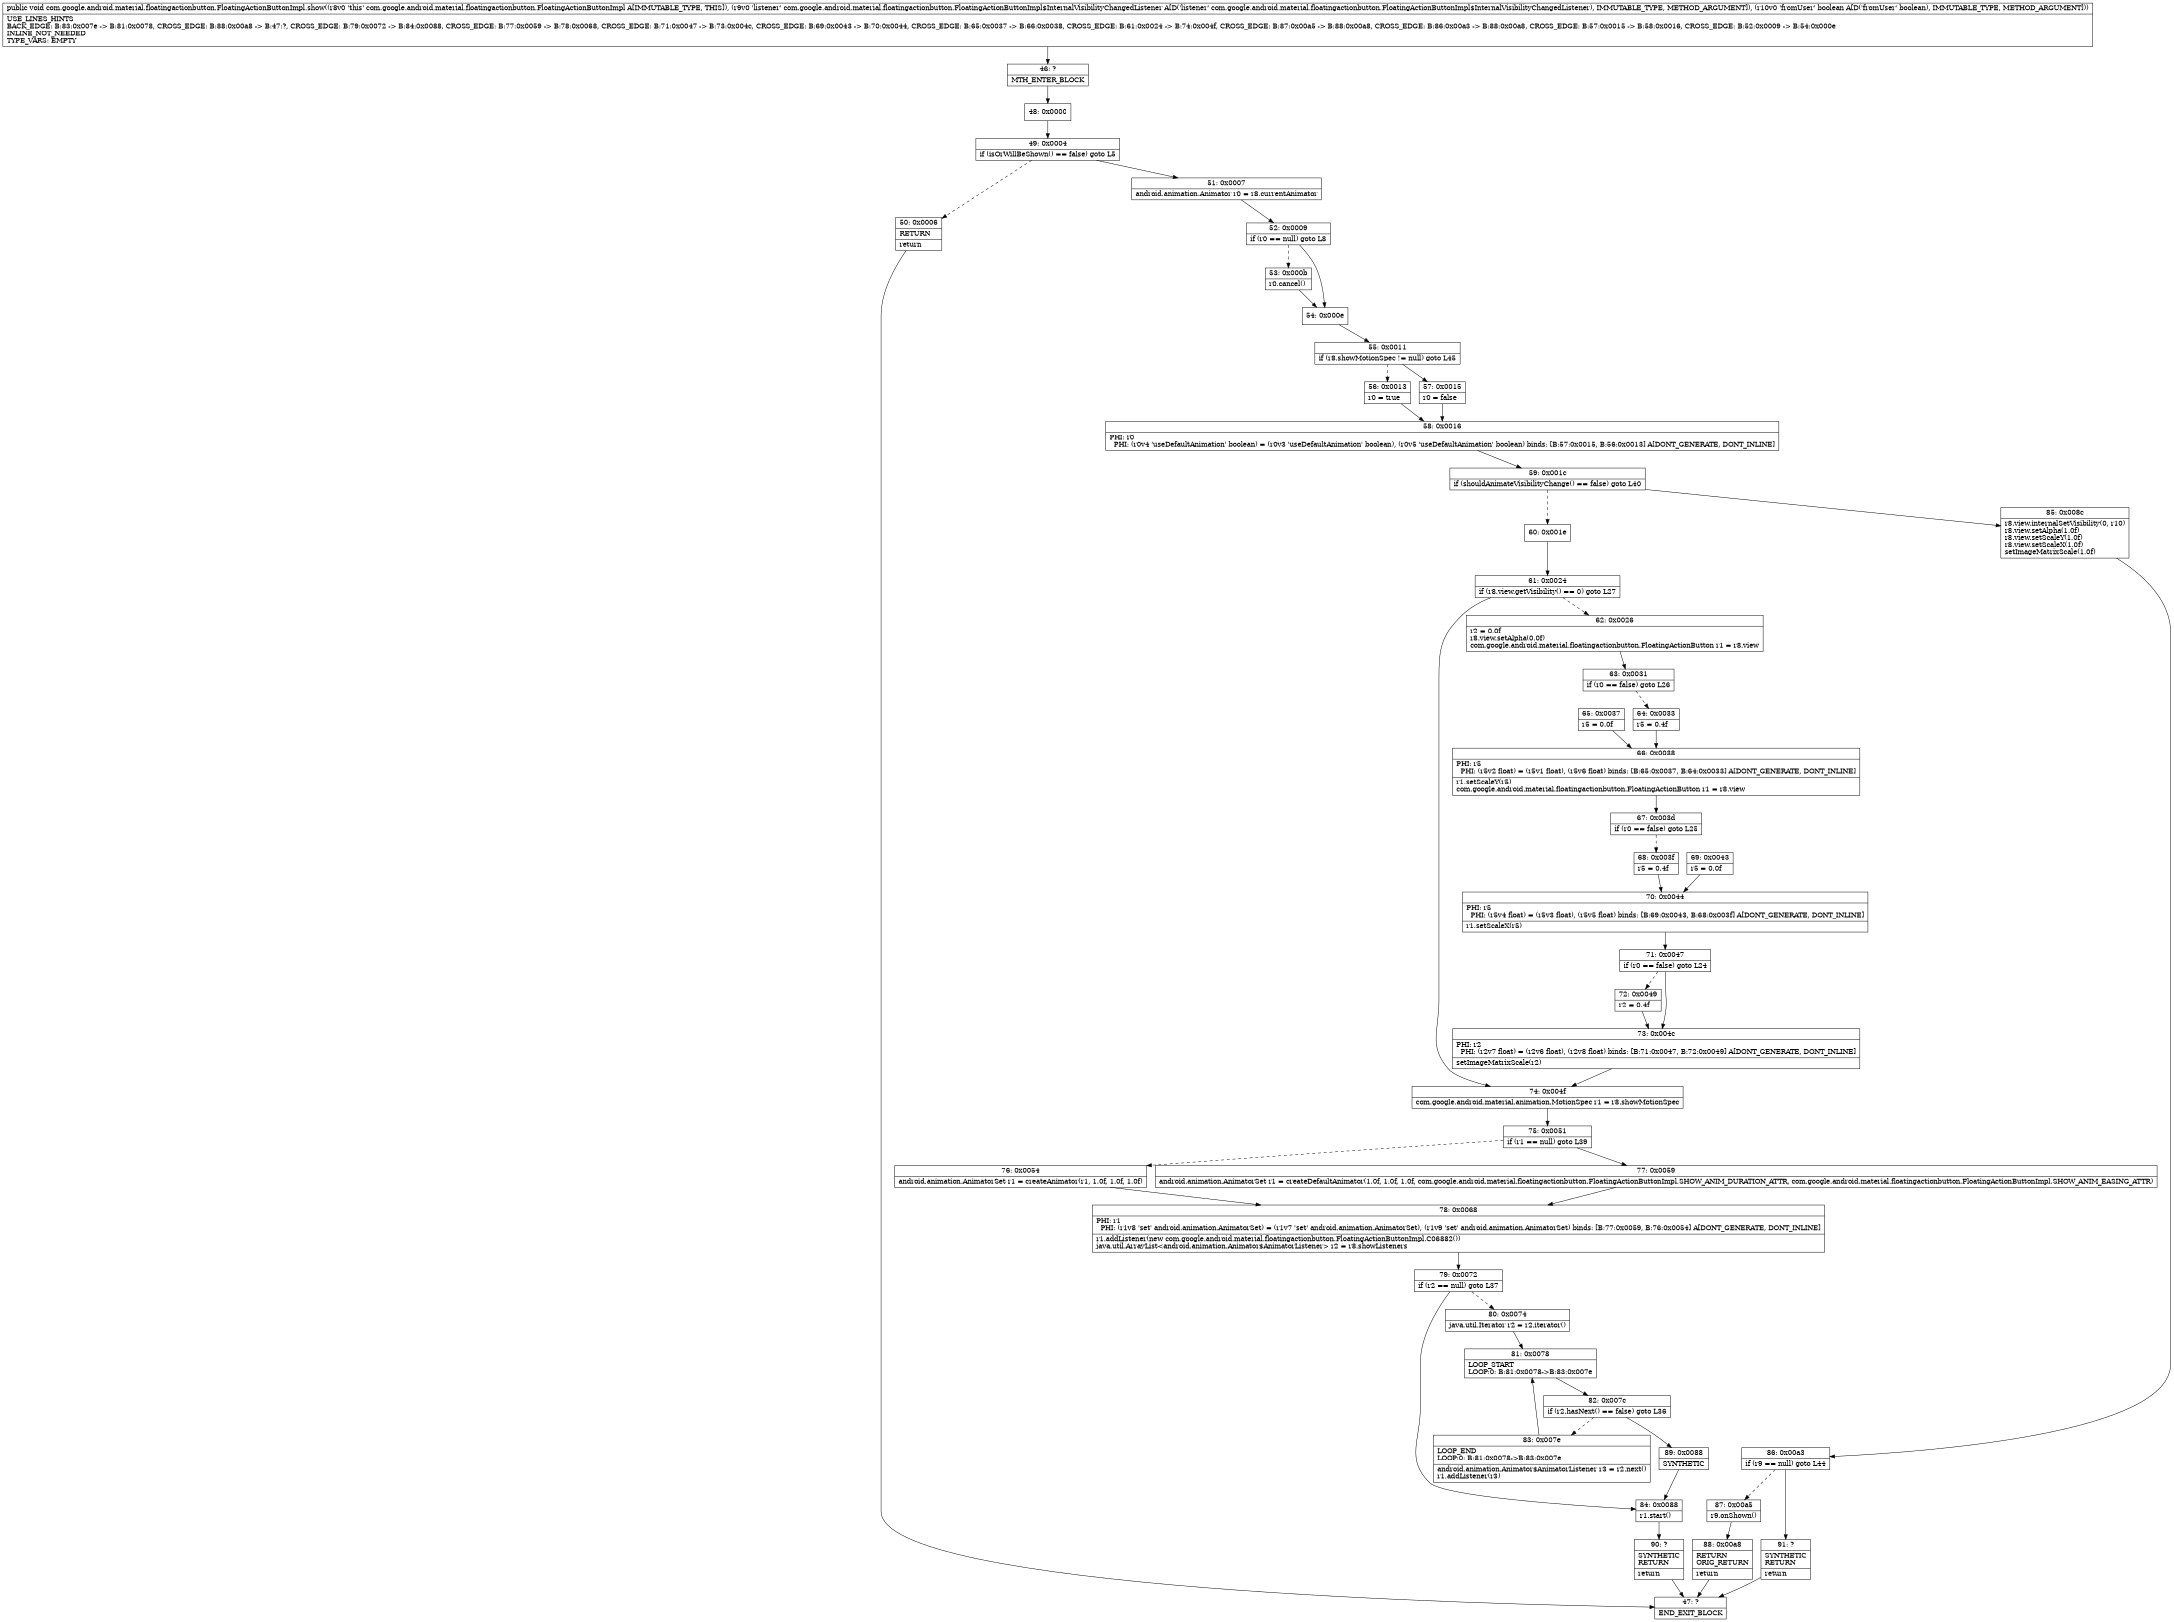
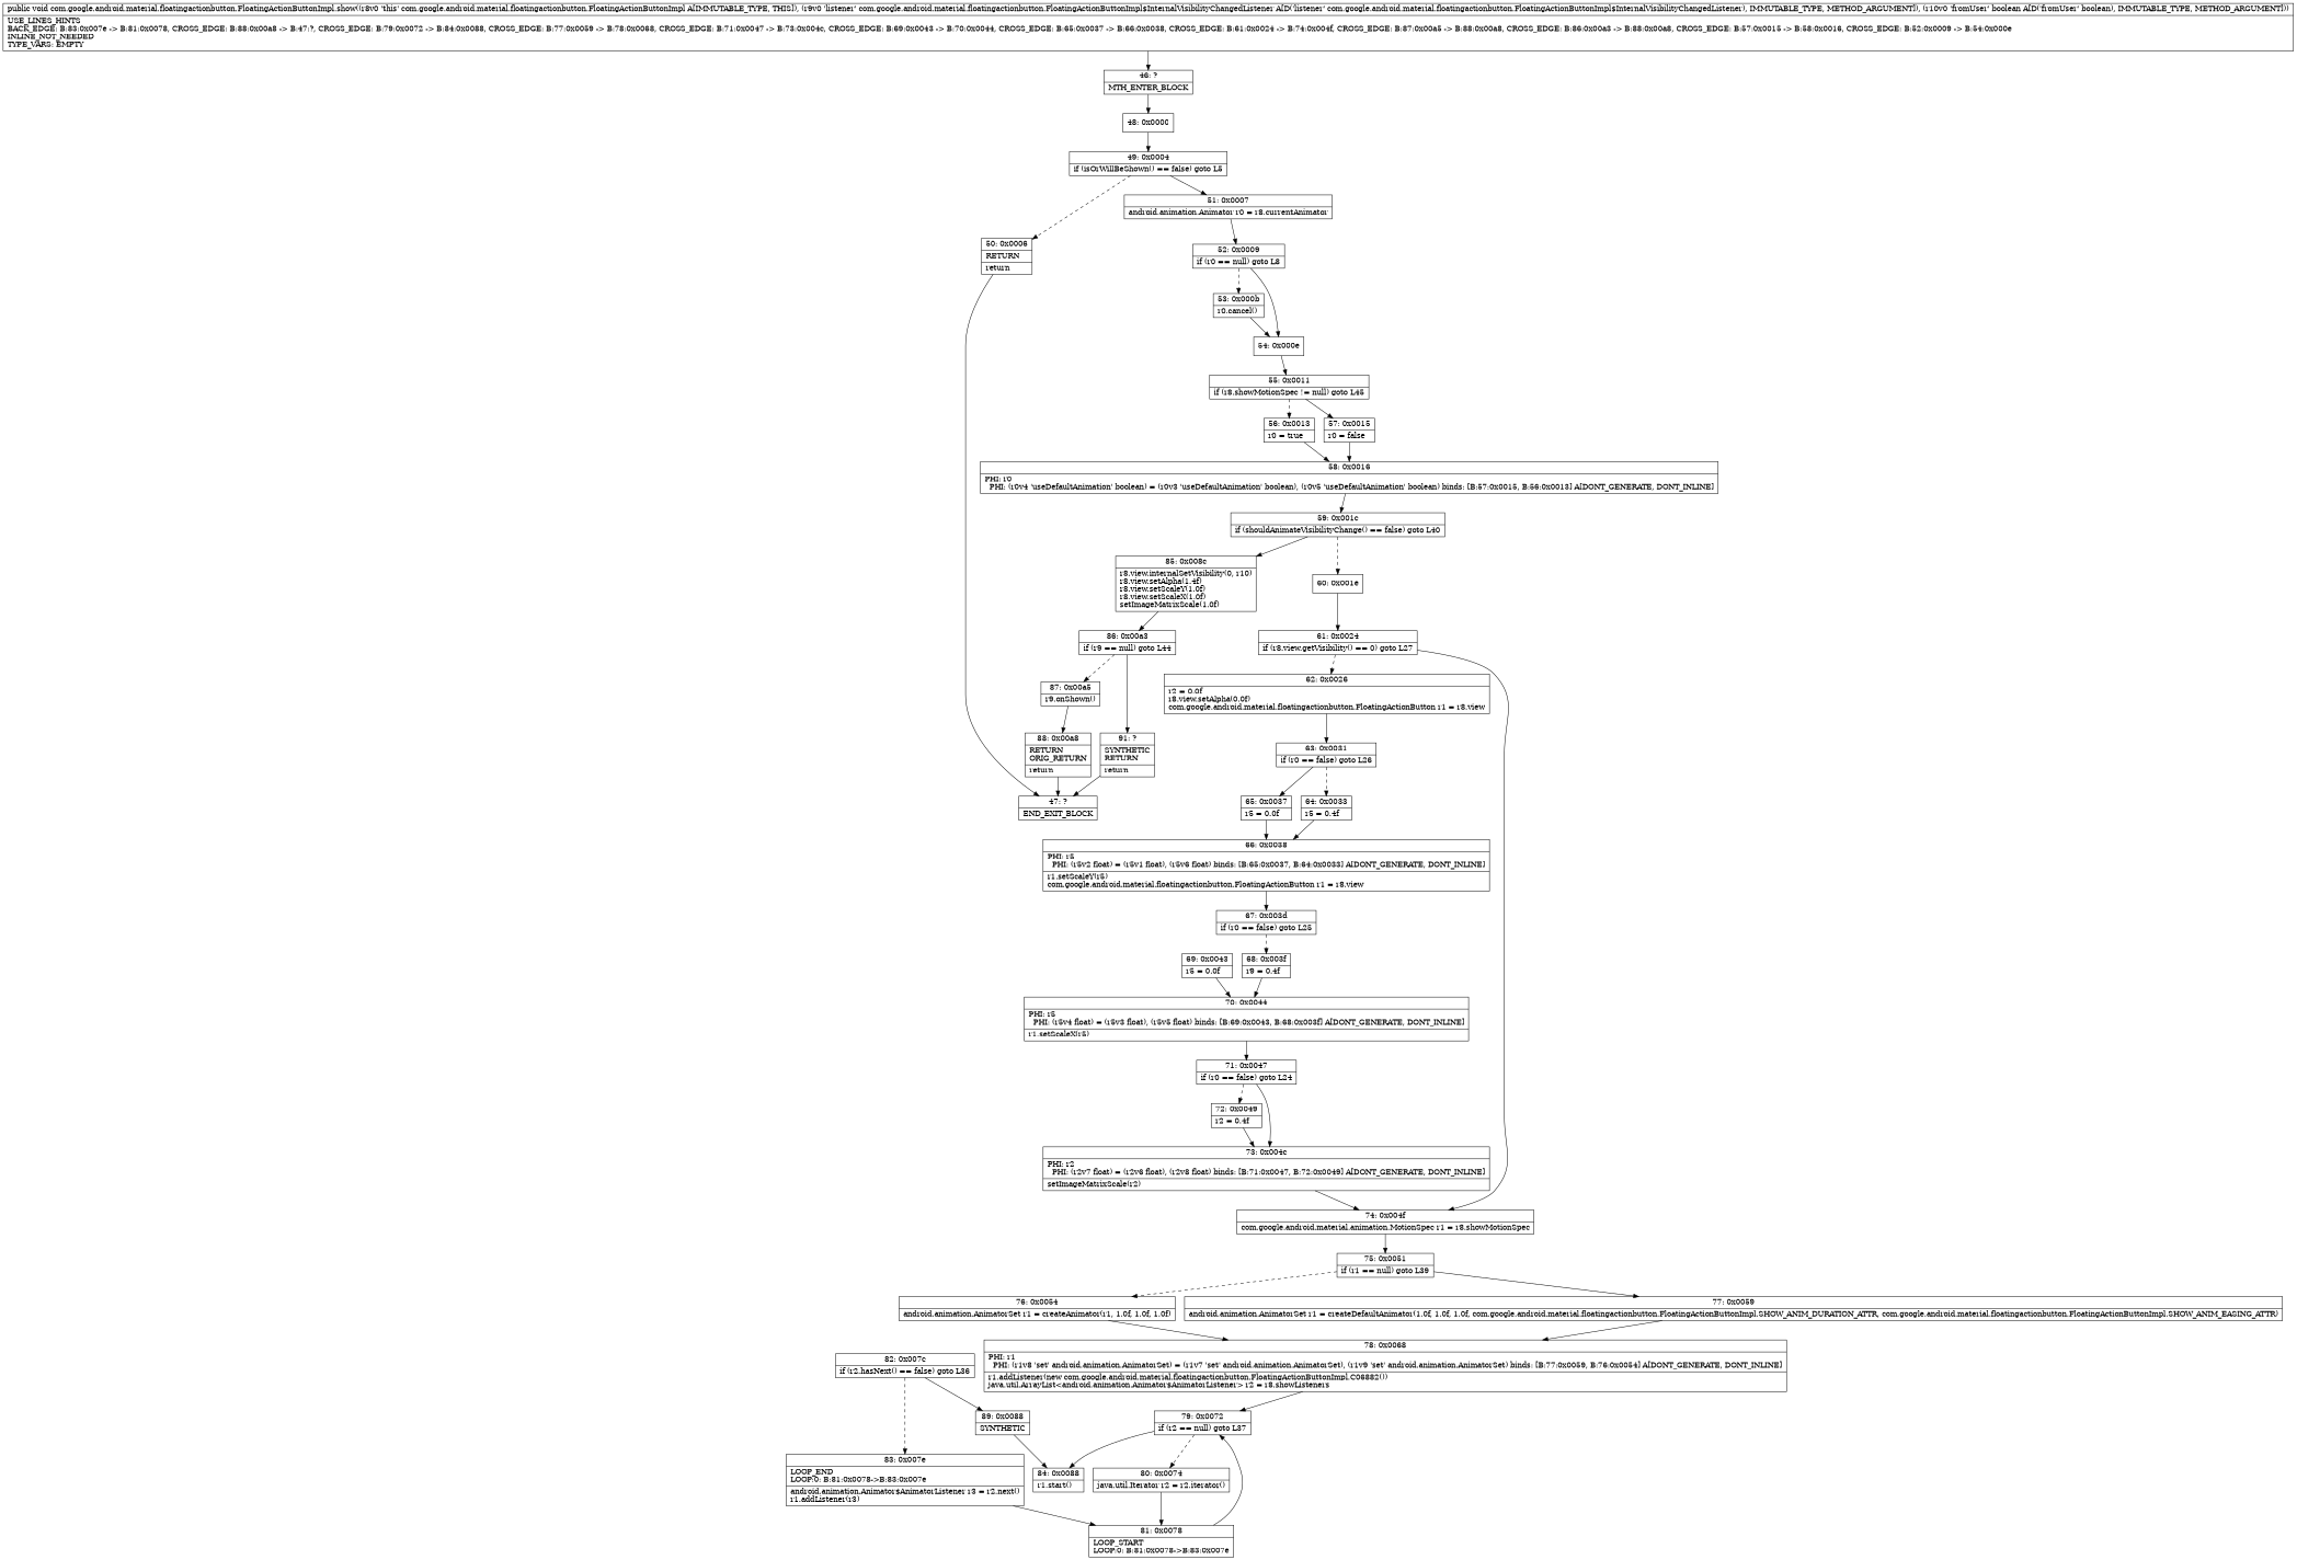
  digraph {
    node [shape=record]
    n1 [label="{46\:\ ?|MTH_ENTER_BLOCK\l}"]
    n2 [label="{48\:\ 0x0000}"]
    n3 [label="{49\:\ 0x0004|if (isOrWillBeShown() == false) goto L5\l}"]
    n4 [label="{50\:\ 0x0006|RETURN\l|return\l}"]
    n5 [label="{51\:\ 0x0007|android.animation.Animator r0 = r8.currentAnimator\l}"]
    n6 [label="{47\:\ ?|END_EXIT_BLOCK\l}"]
    n7 [label="{52\:\ 0x0009|if (r0 == null) goto L8\l}"]
    n8 [label="{53\:\ 0x000b|r0.cancel()\l}"]
    n9 [label="{54\:\ 0x000e}"]
    n10 [label="{55\:\ 0x0011|if (r8.showMotionSpec != null) goto L45\l}"]
    n11 [label="{56\:\ 0x0013|r0 = true\l}"]
    n12 [label="{57\:\ 0x0015|r0 = false\l}"]
    n13 [label="{58\:\ 0x0016|PHI: r0 \l  PHI: (r0v4 'useDefaultAnimation' boolean) = (r0v3 'useDefaultAnimation' boolean), (r0v5 'useDefaultAnimation' boolean) binds: [B:57:0x0015, B:56:0x0013] A[DONT_GENERATE, DONT_INLINE]\l}"]
    n14 [label="{59\:\ 0x001c|if (shouldAnimateVisibilityChange() == false) goto L40\l}"]
    n15 [label="{60\:\ 0x001e}"]
-   n16 [label="{85\:\ 0x008c|r8.view.internalSetVisibility(0, r10)\lr8.view.setAlpha(1.0f)\lr8.view.setScaleY(1.0f)\lr8.view.setScaleX(1.0f)\lsetImageMatrixScale(1.0f)\l}"]
+   n16 [label="{85\:\ 0x008c|r8.view.internalSetVisibility(0, r10)\lr8.view.setAlpha(1.4f)\lr8.view.setScaleY(1.0f)\lr8.view.setScaleX(1.0f)\lsetImageMatrixScale(1.0f)\l}"]
    n17 [label="{61\:\ 0x0024|if (r8.view.getVisibility() == 0) goto L27\l}"]
    n18 [label="{86\:\ 0x00a3|if (r9 == null) goto L44\l}"]
    n19 [label="{62\:\ 0x0026|r2 = 0.0f\lr8.view.setAlpha(0.0f)\lcom.google.android.material.floatingactionbutton.FloatingActionButton r1 = r8.view\l}"]
    n20 [label="{74\:\ 0x004f|com.google.android.material.animation.MotionSpec r1 = r8.showMotionSpec\l}"]
    n21 [label="{63\:\ 0x0031|if (r0 == false) goto L26\l}"]
    n22 [label="{75\:\ 0x0051|if (r1 == null) goto L39\l}"]
    n23 [label="{64\:\ 0x0033|r5 = 0.4f\l}"]
    n24 [label="{65\:\ 0x0037|r5 = 0.0f\l}"]
    n25 [label="{66\:\ 0x0038|PHI: r5 \l  PHI: (r5v2 float) = (r5v1 float), (r5v6 float) binds: [B:65:0x0037, B:64:0x0033] A[DONT_GENERATE, DONT_INLINE]\l|r1.setScaleY(r5)\lcom.google.android.material.floatingactionbutton.FloatingActionButton r1 = r8.view\l}"]
    n26 [label="{67\:\ 0x003d|if (r0 == false) goto L25\l}"]
-   n27 [label="{68\:\ 0x003f|r5 = 0.4f\l}"]
+   n27 [label="{68\:\ 0x003f|r9 = 0.4f\l}"]
    n28 [label="{70\:\ 0x0044|PHI: r5 \l  PHI: (r5v4 float) = (r5v3 float), (r5v5 float) binds: [B:69:0x0043, B:68:0x003f] A[DONT_GENERATE, DONT_INLINE]\l|r1.setScaleX(r5)\l}"]
    n29 [label="{69\:\ 0x0043|r5 = 0.0f\l}"]
    n30 [label="{71\:\ 0x0047|if (r0 == false) goto L24\l}"]
    n31 [label="{72\:\ 0x0049|r2 = 0.4f\l}"]
    n32 [label="{73\:\ 0x004c|PHI: r2 \l  PHI: (r2v7 float) = (r2v6 float), (r2v8 float) binds: [B:71:0x0047, B:72:0x0049] A[DONT_GENERATE, DONT_INLINE]\l|setImageMatrixScale(r2)\l}"]
    n33 [label="{76\:\ 0x0054|android.animation.AnimatorSet r1 = createAnimator(r1, 1.0f, 1.0f, 1.0f)\l}"]
    n34 [label="{77\:\ 0x0059|android.animation.AnimatorSet r1 = createDefaultAnimator(1.0f, 1.0f, 1.0f, com.google.android.material.floatingactionbutton.FloatingActionButtonImpl.SHOW_ANIM_DURATION_ATTR, com.google.android.material.floatingactionbutton.FloatingActionButtonImpl.SHOW_ANIM_EASING_ATTR)\l}"]
    n35 [label="{78\:\ 0x0068|PHI: r1 \l  PHI: (r1v8 'set' android.animation.AnimatorSet) = (r1v7 'set' android.animation.AnimatorSet), (r1v9 'set' android.animation.AnimatorSet) binds: [B:77:0x0059, B:76:0x0054] A[DONT_GENERATE, DONT_INLINE]\l|r1.addListener(new com.google.android.material.floatingactionbutton.FloatingActionButtonImpl.C06882())\ljava.util.ArrayList\<android.animation.Animator$AnimatorListener\> r2 = r8.showListeners\l}"]
    n36 [label="{79\:\ 0x0072|if (r2 == null) goto L37\l}"]
    n37 [label="{80\:\ 0x0074|java.util.Iterator r2 = r2.iterator()\l}"]
    n38 [label="{84\:\ 0x0088|r1.start()\l}"]
    n39 [label="{81\:\ 0x0078|LOOP_START\lLOOP:0: B:81:0x0078\-\>B:83:0x007e\l}"]
-   n40 [label="{90\:\ ?|SYNTHETIC\lRETURN\l|return\l}"]
    n41 [label="{82\:\ 0x007c|if (r2.hasNext() == false) goto L36\l}"]
    n42 [label="{83\:\ 0x007e|LOOP_END\lLOOP:0: B:81:0x0078\-\>B:83:0x007e\l|android.animation.Animator$AnimatorListener r3 = r2.next()\lr1.addListener(r3)\l}"]
    n43 [label="{89\:\ 0x0088|SYNTHETIC\l}"]
    n44 [label="{87\:\ 0x00a5|r9.onShown()\l}"]
    n45 [label="{91\:\ ?|SYNTHETIC\lRETURN\l|return\l}"]
    n46 [label="{88\:\ 0x00a8|RETURN\lORIG_RETURN\l|return\l}"]
    n47 [label="{public void com.google.android.material.floatingactionbutton.FloatingActionButtonImpl.show((r8v0 'this' com.google.android.material.floatingactionbutton.FloatingActionButtonImpl A[IMMUTABLE_TYPE, THIS]), (r9v0 'listener' com.google.android.material.floatingactionbutton.FloatingActionButtonImpl$InternalVisibilityChangedListener A[D('listener' com.google.android.material.floatingactionbutton.FloatingActionButtonImpl$InternalVisibilityChangedListener), IMMUTABLE_TYPE, METHOD_ARGUMENT]), (r10v0 'fromUser' boolean A[D('fromUser' boolean), IMMUTABLE_TYPE, METHOD_ARGUMENT]))  | USE_LINES_HINTS\lBACK_EDGE: B:83:0x007e \-\> B:81:0x0078, CROSS_EDGE: B:88:0x00a8 \-\> B:47:?, CROSS_EDGE: B:79:0x0072 \-\> B:84:0x0088, CROSS_EDGE: B:77:0x0059 \-\> B:78:0x0068, CROSS_EDGE: B:71:0x0047 \-\> B:73:0x004c, CROSS_EDGE: B:69:0x0043 \-\> B:70:0x0044, CROSS_EDGE: B:65:0x0037 \-\> B:66:0x0038, CROSS_EDGE: B:61:0x0024 \-\> B:74:0x004f, CROSS_EDGE: B:87:0x00a5 \-\> B:88:0x00a8, CROSS_EDGE: B:86:0x00a3 \-\> B:88:0x00a8, CROSS_EDGE: B:57:0x0015 \-\> B:58:0x0016, CROSS_EDGE: B:52:0x0009 \-\> B:54:0x000e\lINLINE_NOT_NEEDED\lTYPE_VARS: EMPTY\l}"]
    n1 -> n2
    n2 -> n3
    n3 -> n4 [style=dashed]
    n3 -> n5
    n4 -> n6
    n5 -> n7
    n7 -> n8 [style=dashed]
    n7 -> n9
    n8 -> n9
    n9 -> n10
    n10 -> n11 [style=dashed]
    n10 -> n12
    n11 -> n13
    n12 -> n13
    n13 -> n14
    n14 -> n15 [style=dashed]
    n14 -> n16
    n15 -> n17
    n16 -> n18
    n17 -> n19 [style=dashed]
    n17 -> n20
    n18 -> n44 [style=dashed]
    n18 -> n45
    n19 -> n21
    n20 -> n22
    n21 -> n23 [style=dashed]
+   n21 -> n24
    n22 -> n33 [style=dashed]
    n22 -> n34
    n23 -> n25
    n24 -> n25
    n25 -> n26
    n26 -> n27 [style=dashed]
    n27 -> n28
    n28 -> n30
    n29 -> n28
    n30 -> n31 [style=dashed]
    n30 -> n32
    n31 -> n32
    n32 -> n20
    n33 -> n35
    n34 -> n35
    n35 -> n36
    n36 -> n37 [style=dashed]
    n36 -> n38
    n37 -> n39
-   n38 -> n40
-   n39 -> n41
-   n40 -> n6
+   n39 -> n36
    n41 -> n42 [style=dashed]
    n41 -> n43
    n42 -> n39
    n43 -> n38
    n44 -> n46
    n45 -> n6
    n46 -> n6
    n47 -> n1
  }
